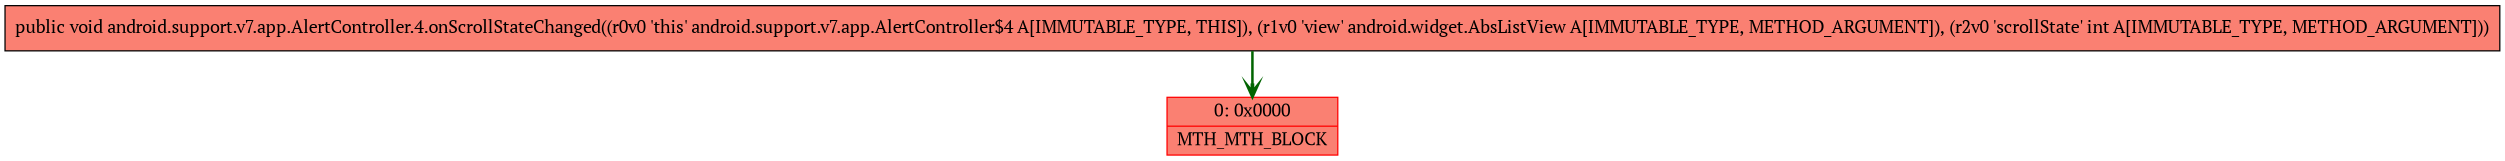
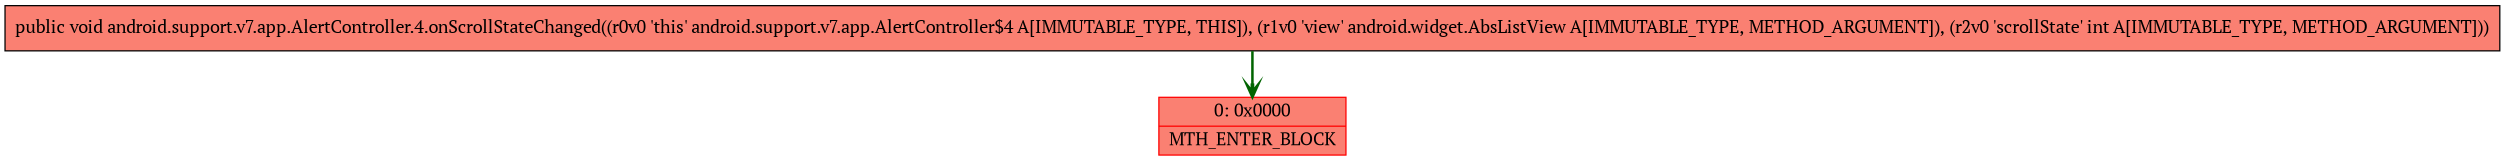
  digraph {
    fontname="PT Serif"
    node [shape=record style=filled fillcolor=salmon fontname="PT Serif"]
-   n1 [color=red label="{0\:\ 0x0000|MTH_MTH_BLOCK\l}"]
+   n1 [color=red label="{0\:\ 0x0000|MTH_ENTER_BLOCK\l}"]
    n2 [label="{public void android.support.v7.app.AlertController.4.onScrollStateChanged((r0v0 'this' android.support.v7.app.AlertController$4 A[IMMUTABLE_TYPE, THIS]), (r1v0 'view' android.widget.AbsListView A[IMMUTABLE_TYPE, METHOD_ARGUMENT]), (r2v0 'scrollState' int A[IMMUTABLE_TYPE, METHOD_ARGUMENT])) }"]
    subgraph cluster_1 {
      label="R(0)"
    }
    n2 -> n1 [color=darkgreen style=bold arrowhead=vee fontname="PT Serif"]
  }
